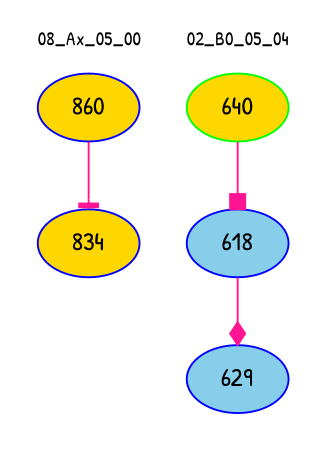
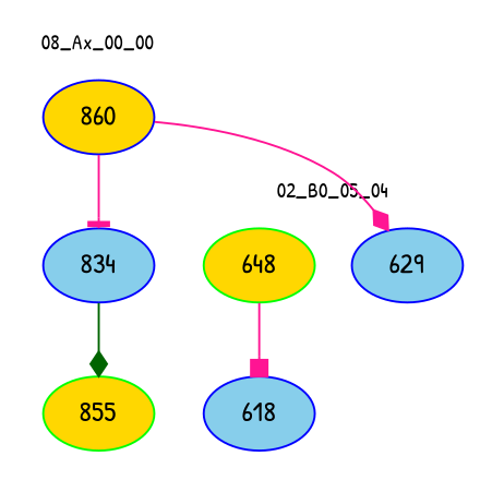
  digraph {
    fontname="Patrick Hand"
    node [color=blue fillcolor=gold fontname="Patrick Hand" style=filled]
    edge [arrowhead=diamond color=deeppink fontname="Patrick Hand"]
-   n1 [label=834]
+   n1 [fillcolor=skyblue label=834]
    n2 [label=860]
+   n3 [color=green label=855]
    n4 [fillcolor=skyblue label=618]
    n5 [fillcolor=skyblue label=629]
-   n6 [color=green label=640]
+   n6 [color=green label=648]
    subgraph cluster_1 {
      color=white
      fontsize=10
-     label="08_Ax_05_00"
+     label="08_Ax_00_00"
      n1
      n2
+     n3
    }
    subgraph cluster_2 {
      color=white
      fontsize=10
      label="02_B0_05_04"
      n4
      n5
      n6
    }
+   n1 -> n3 [color=darkgreen]
    n2 -> n1 [arrowhead=tee]
-   n4 -> n5
+   n2 -> n5
    n6 -> n4 [arrowhead=box]
  }
